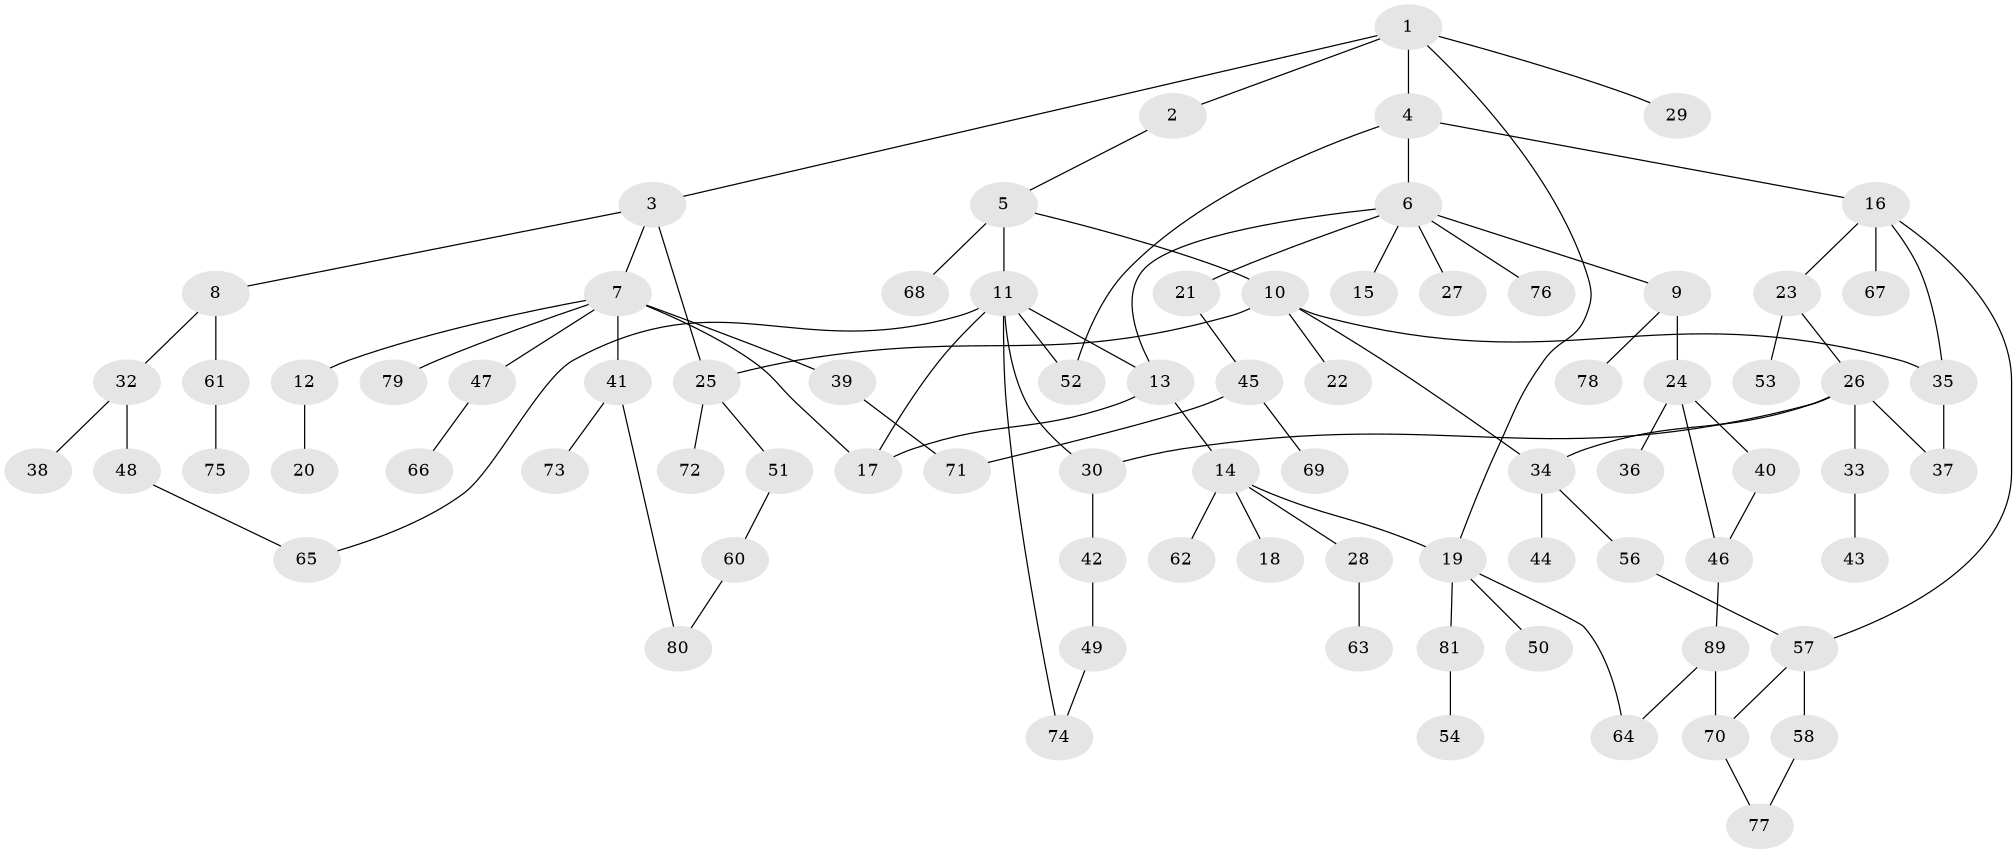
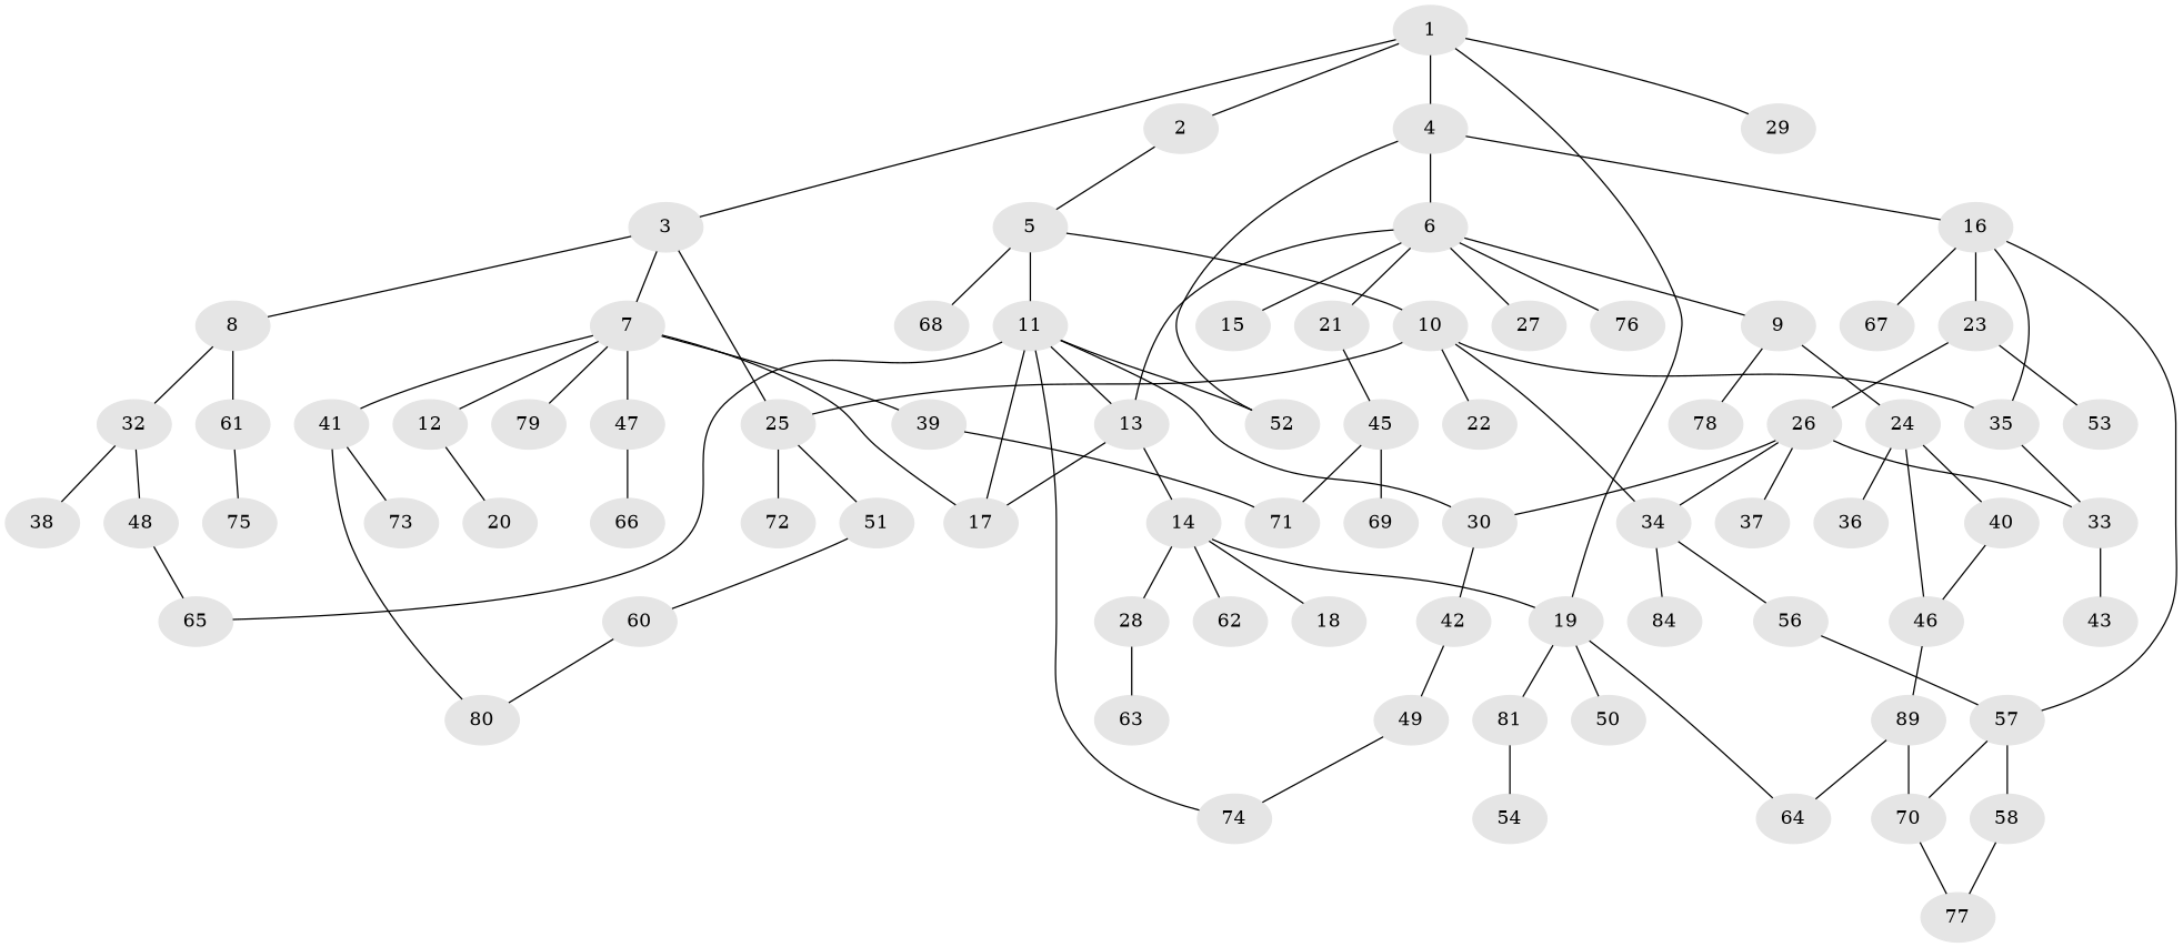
  graph {
    node [color=gray90 style=filled]
    1
    2
    3
    4
    19
    29
    5
    7
    8
    25
    6
    16
    52
    n14 [label=81]
    50
    64
    10
    11
    68
    12
    17
    39
    41
    47
    79
    32
    61
    51
    72
    9
    13
    15
    21
    27
    76
    35
    23
    57
    67
    22
    34
    30
    65
    74
    24
    78
    14
    45
    20
    71
    73
    80
    66
    38
    48
    75
    36
    40
    46
-   44
+   44 [label=84]
    56
    37
    42
    18
    28
    62
    63
    26
    53
    58
    70
    54
    69
    33
    n75 [label=89]
    60
    43
    49
    77
    1 -- 2
    1 -- 3
    1 -- 4
    1 -- 19
    1 -- 29
    2 -- 5
    3 -- 7
    3 -- 8
    3 -- 25
    4 -- 6
    4 -- 16
    4 -- 52
    19 -- n14
    19 -- 50
    19 -- 64
    5 -- 10
    5 -- 11
    5 -- 68
    7 -- 12
    7 -- 17
    7 -- 39
    7 -- 41
    7 -- 47
    7 -- 79
    8 -- 32
    8 -- 61
    25 -- 51
    25 -- 72
    6 -- 9
    6 -- 13
    6 -- 15
    6 -- 21
    6 -- 27
    6 -- 76
    16 -- 35
    16 -- 23
    16 -- 57
    16 -- 67
    n14 -- 54
    10 -- 25
    10 -- 35
    10 -- 22
    10 -- 34
    11 -- 52
    11 -- 17
    11 -- 13
    11 -- 30
    11 -- 65
    11 -- 74
    12 -- 20
    39 -- 71
    41 -- 73
    41 -- 80
    47 -- 66
    32 -- 38
    32 -- 48
    61 -- 75
    51 -- 60
    9 -- 24
    9 -- 78
    13 -- 17
    13 -- 14
    21 -- 45
-   35 -- 37
+   35 -- 33
    23 -- 26
    23 -- 53
    57 -- 58
    57 -- 70
    34 -- 44
    34 -- 56
    30 -- 42
    24 -- 36
    24 -- 40
    24 -- 46
    14 -- 19
    14 -- 18
    14 -- 28
    14 -- 62
    45 -- 71
    45 -- 69
    48 -- 65
    40 -- 46
    46 -- n75
    56 -- 57
    42 -- 49
    28 -- 63
    26 -- 34
    26 -- 30
    26 -- 37
    26 -- 33
    58 -- 77
    70 -- 77
    33 -- 43
    n75 -- 64
    n75 -- 70
    60 -- 80
    49 -- 74
  }
